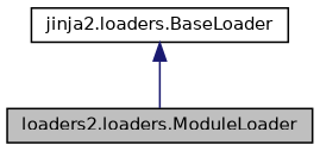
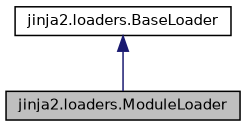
  digraph {
    node [color=black fontname=Helvetica fontsize=10 shape=record style=filled]
-   n1 [fillcolor=grey75 fontcolor=black height=0.2 label="loaders2.loaders.ModuleLoader" width=0.4]
+   n1 [fillcolor=grey75 fontcolor=black height=0.2 label="jinja2.loaders.ModuleLoader" width=0.4]
    n2 [fillcolor=white height=0.2 label="jinja2.loaders.BaseLoader" width=0.4]
    n2 -> n1 [color=midnightblue dir=back fontname=Helvetica fontsize=10 labelfontname=Helvetica labelfontsize=10 style=solid]
  }
